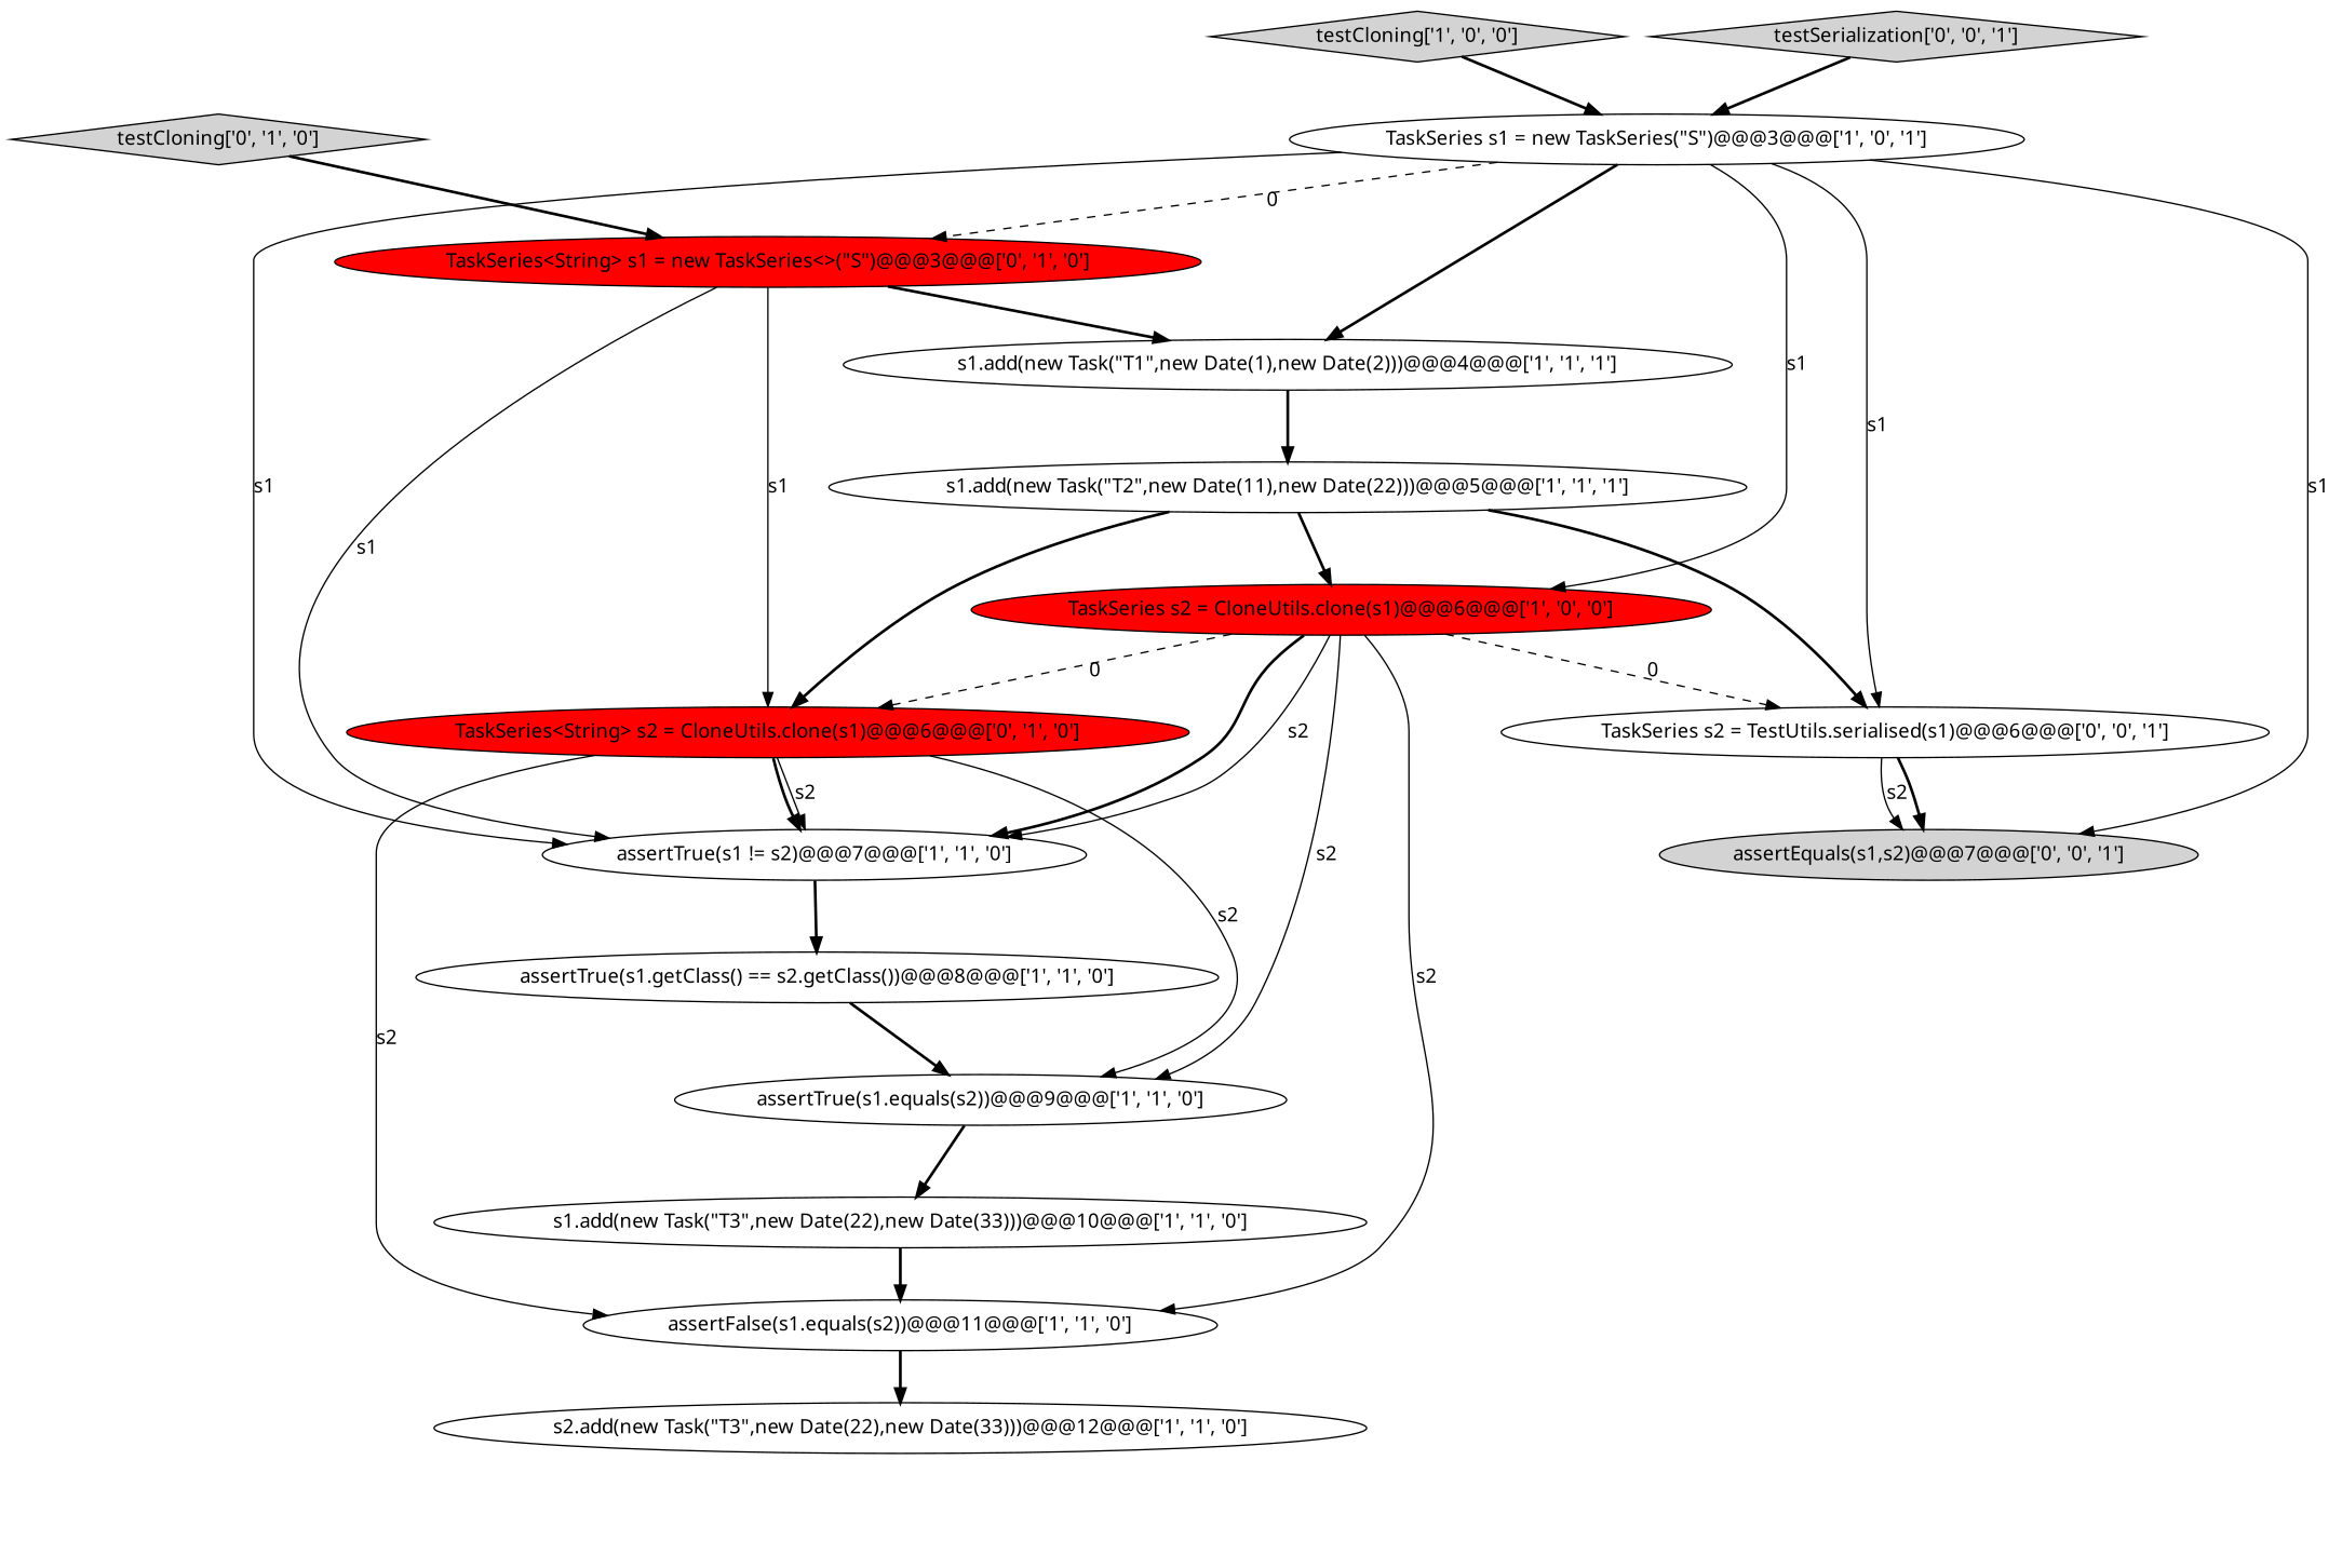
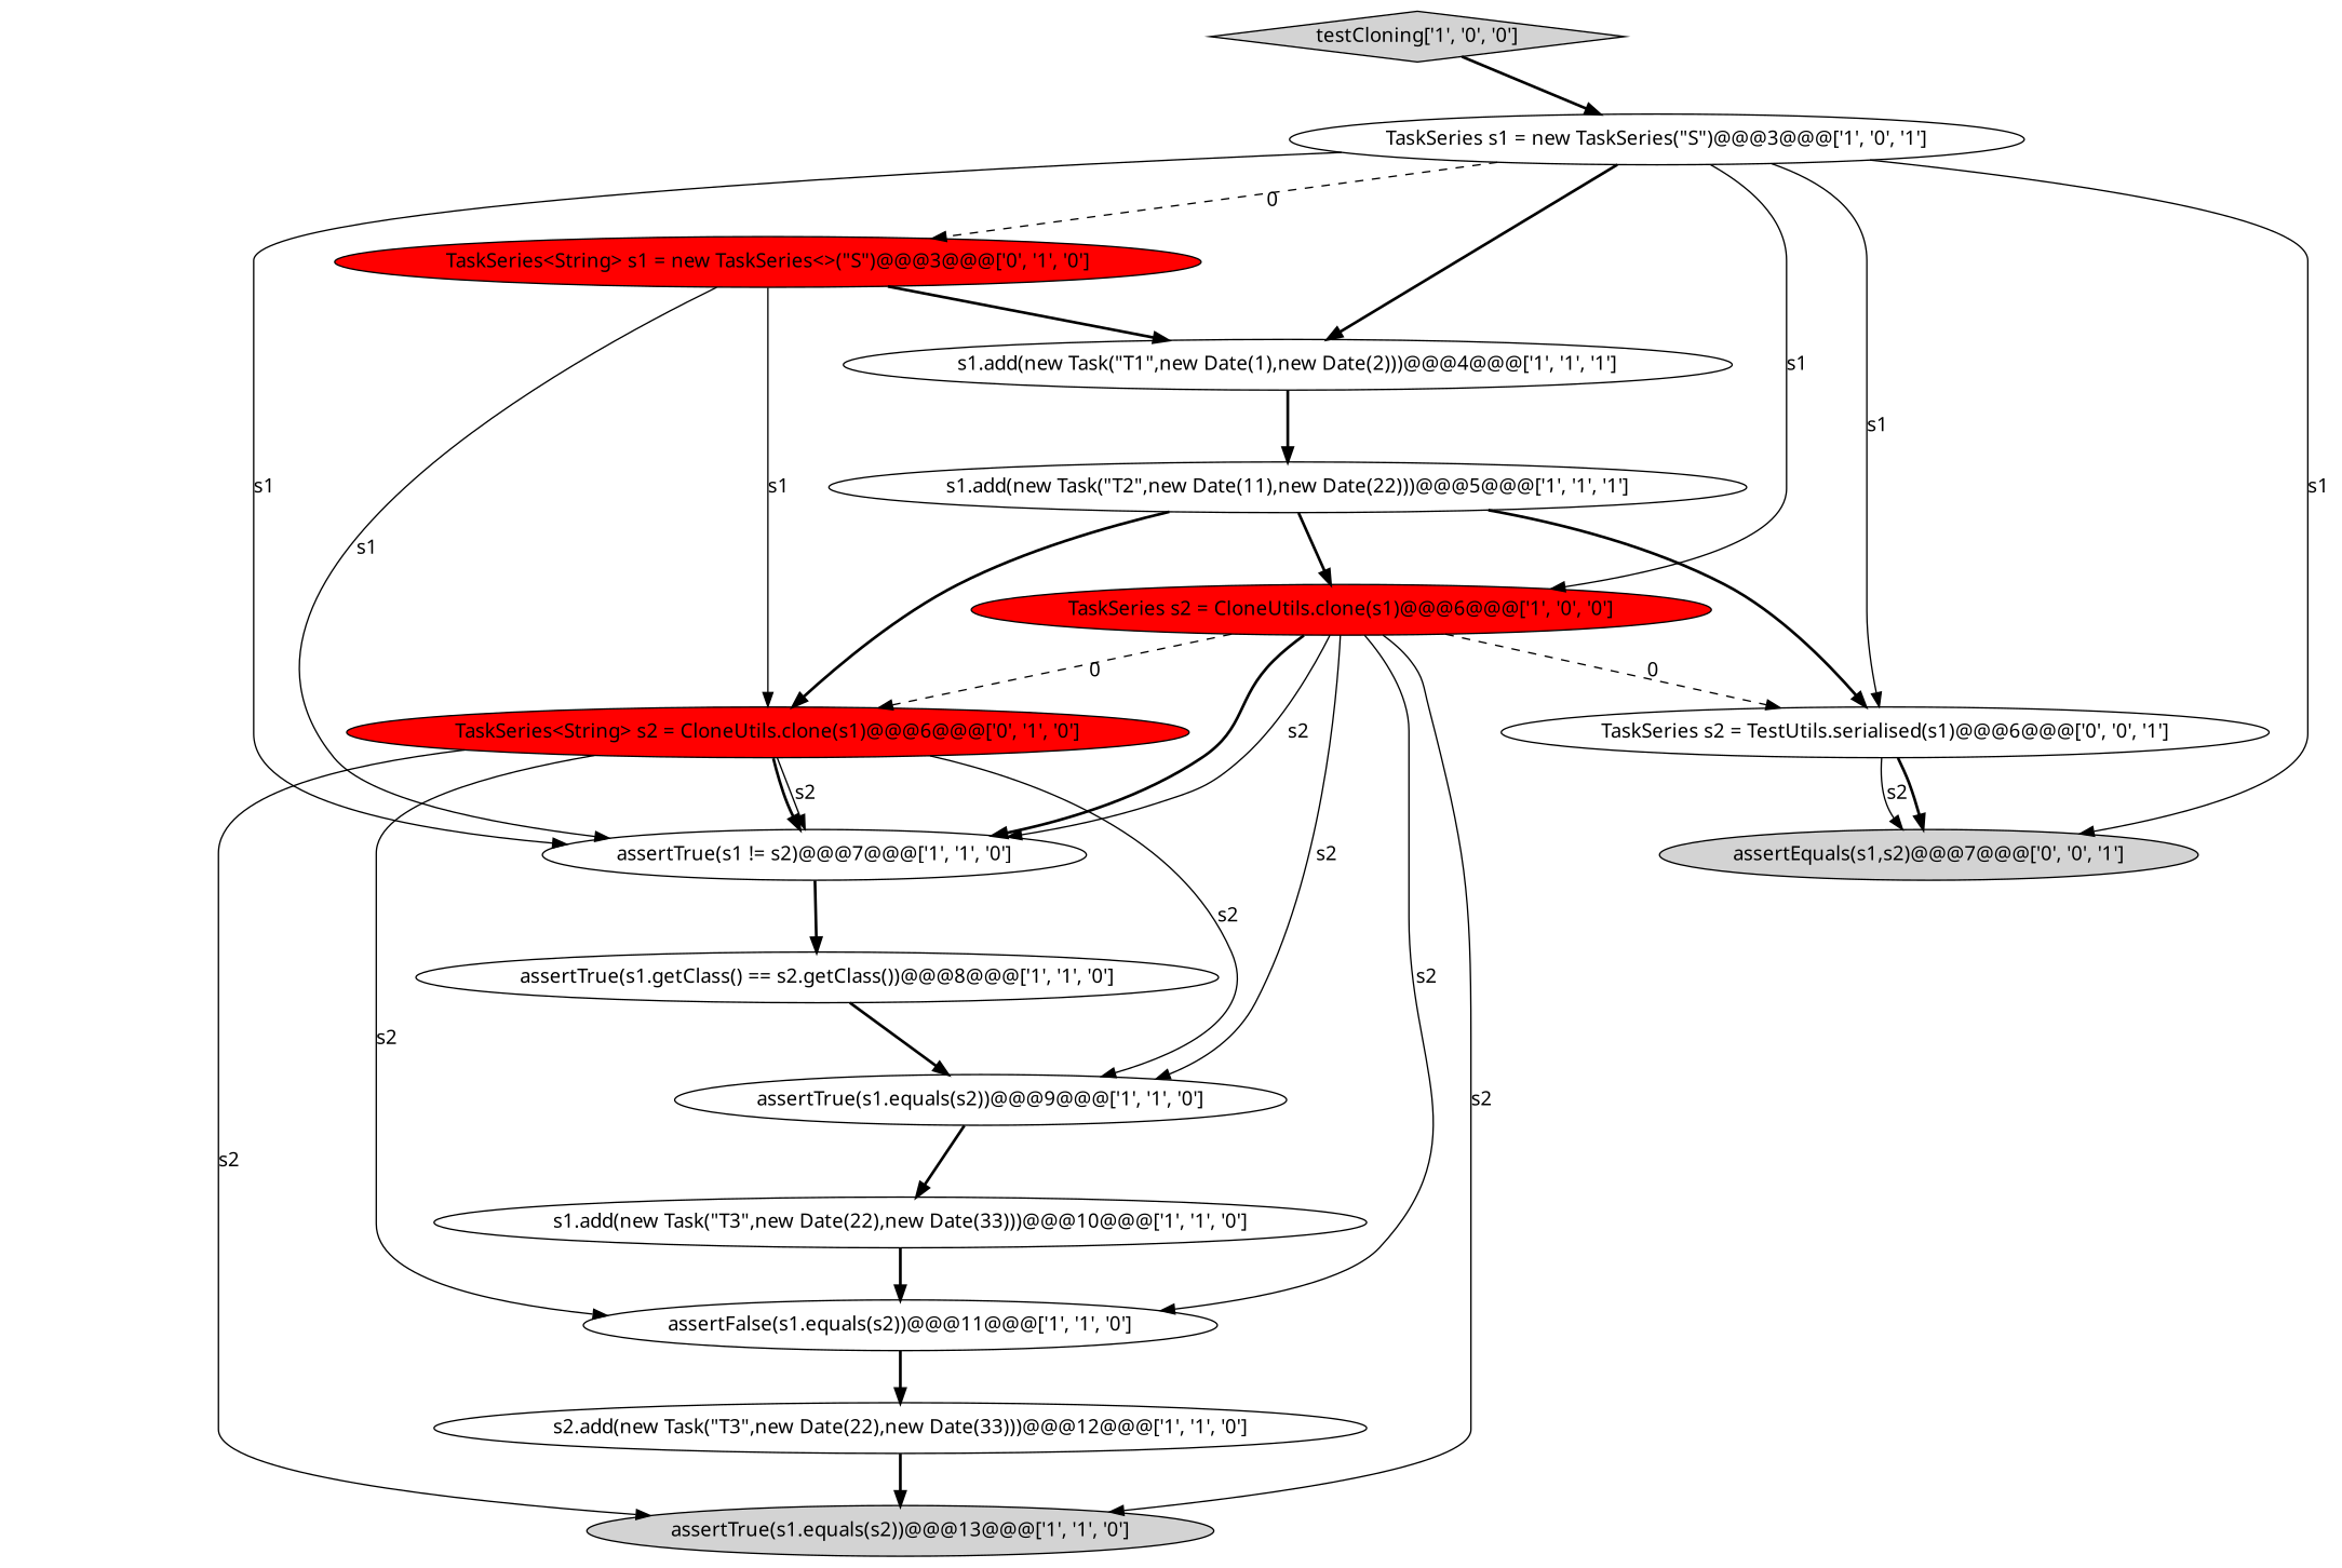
  digraph {
    fontname="Noto Sans"
    node [fillcolor=white fontname="Noto Sans" shape=ellipse style=filled]
    edge [fontname="Noto Sans" style=bold]
    n1 [fillcolor=lightgray label="testCloning['1', '0', '0']" shape=diamond]
    n2 [label="TaskSeries s1 = new TaskSeries(\"S\")@@@3@@@['1', '0', '1']"]
    n3 [label="assertTrue(s1 != s2)@@@7@@@['1', '1', '0']"]
    n4 [fillcolor=lightgray label="assertEquals(s1,s2)@@@7@@@['0', '0', '1']"]
    n5 [label="s1.add(new Task(\"T1\",new Date(1),new Date(2)))@@@4@@@['1', '1', '1']"]
    n6 [fillcolor=red label="TaskSeries s2 = CloneUtils.clone(s1)@@@6@@@['1', '0', '0']"]
    n7 [label="TaskSeries s2 = TestUtils.serialised(s1)@@@6@@@['0', '0', '1']"]
    n8 [fillcolor=red label="TaskSeries<String> s1 = new TaskSeries<>(\"S\")@@@3@@@['0', '1', '0']"]
    n9 [label="assertFalse(s1.equals(s2))@@@11@@@['1', '1', '0']"]
    n10 [label="s2.add(new Task(\"T3\",new Date(22),new Date(33)))@@@12@@@['1', '1', '0']"]
+   n11 [fillcolor=lightgray label="assertTrue(s1.equals(s2))@@@13@@@['1', '1', '0']"]
    n12 [label="assertTrue(s1.getClass() == s2.getClass())@@@8@@@['1', '1', '0']"]
    n13 [label="assertTrue(s1.equals(s2))@@@9@@@['1', '1', '0']"]
    n14 [label="s1.add(new Task(\"T3\",new Date(22),new Date(33)))@@@10@@@['1', '1', '0']"]
    n15 [label="s1.add(new Task(\"T2\",new Date(11),new Date(22)))@@@5@@@['1', '1', '1']"]
    n16 [fillcolor=red label="TaskSeries<String> s2 = CloneUtils.clone(s1)@@@6@@@['0', '1', '0']"]
-   n17 [fillcolor=lightgray label="testCloning['0', '1', '0']" shape=diamond]
-   n18 [fillcolor=lightgray label="testSerialization['0', '0', '1']" shape=diamond]
    n1 -> n2
    n2 -> n3 [label=s1 style=solid]
    n2 -> n4 [label=s1 style=solid]
    n2 -> n5
    n2 -> n6 [label=s1 style=solid]
    n2 -> n7 [label=s1 style=solid]
    n2 -> n8 [label=0 style=dashed]
    n3 -> n12
    n5 -> n15
    n6 -> n3
    n6 -> n3 [label=s2 style=solid]
    n6 -> n7 [label=0 style=dashed]
    n6 -> n9 [label=s2 style=solid]
+   n6 -> n11 [label=s2 style=solid]
    n6 -> n13 [label=s2 style=solid]
    n6 -> n16 [label=0 style=dashed]
    n7 -> n4 [label=s2 style=solid]
    n7 -> n4
    n8 -> n3 [label=s1 style=solid]
    n8 -> n5
    n8 -> n16 [label=s1 style=solid]
    n9 -> n10
+   n10 -> n11
    n12 -> n13
    n13 -> n14
    n14 -> n9
    n15 -> n6
    n15 -> n7
    n15 -> n16
    n16 -> n3
    n16 -> n3 [label=s2 style=solid]
    n16 -> n9 [label=s2 style=solid]
+   n16 -> n11 [label=s2 style=solid]
    n16 -> n13 [label=s2 style=solid]
-   n17 -> n8
-   n18 -> n2
  }
